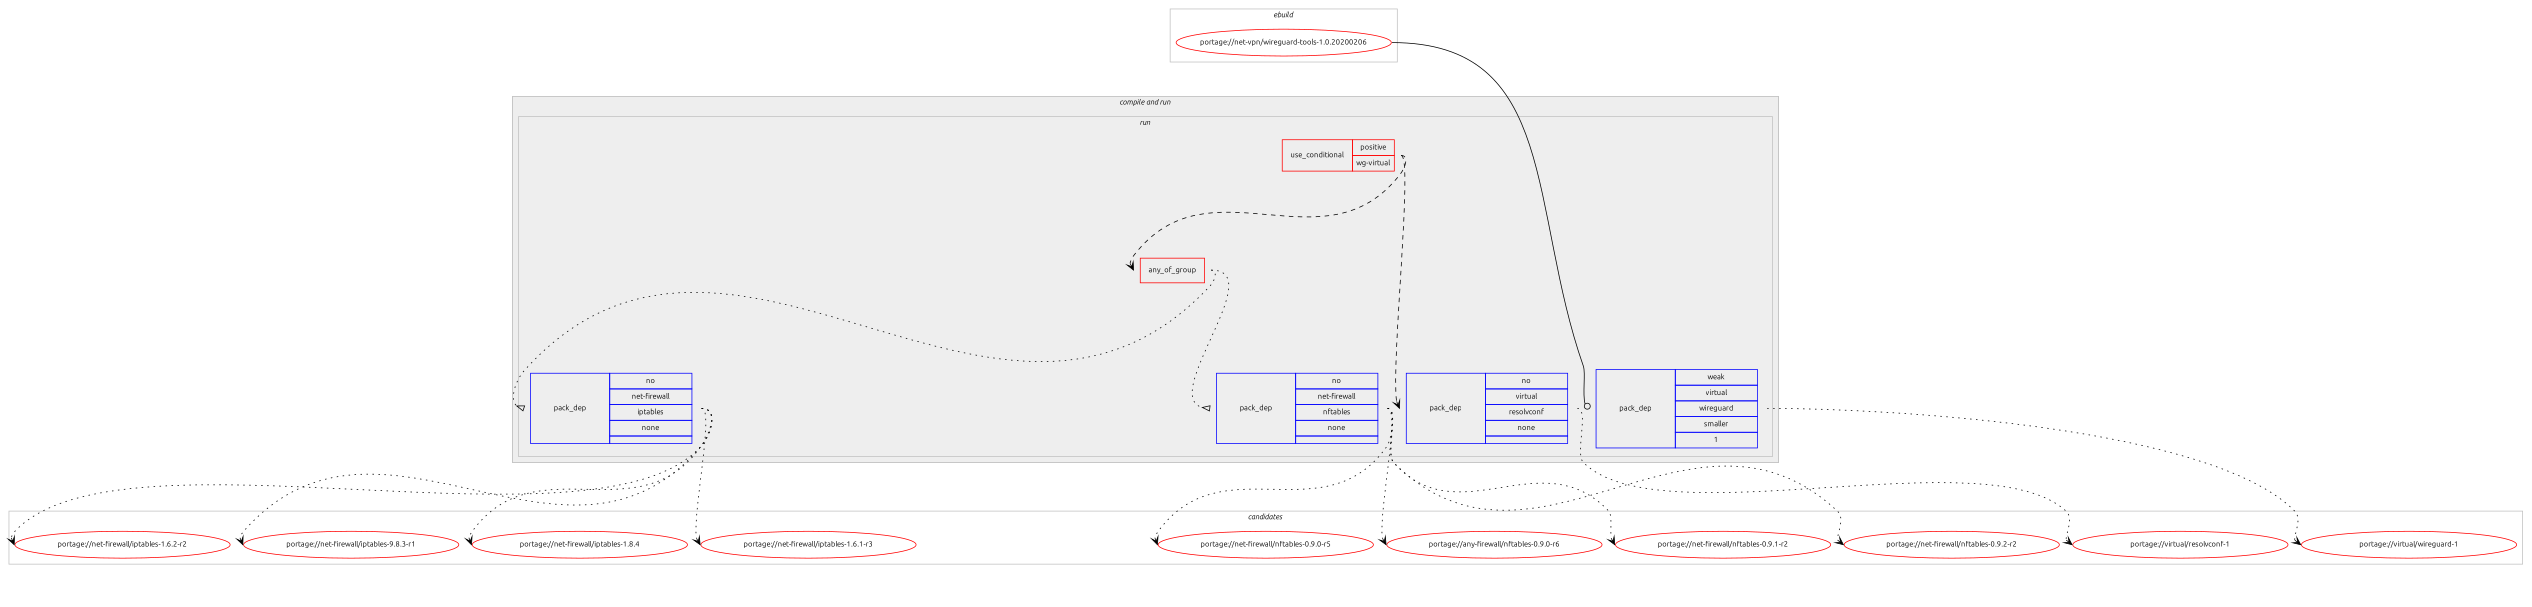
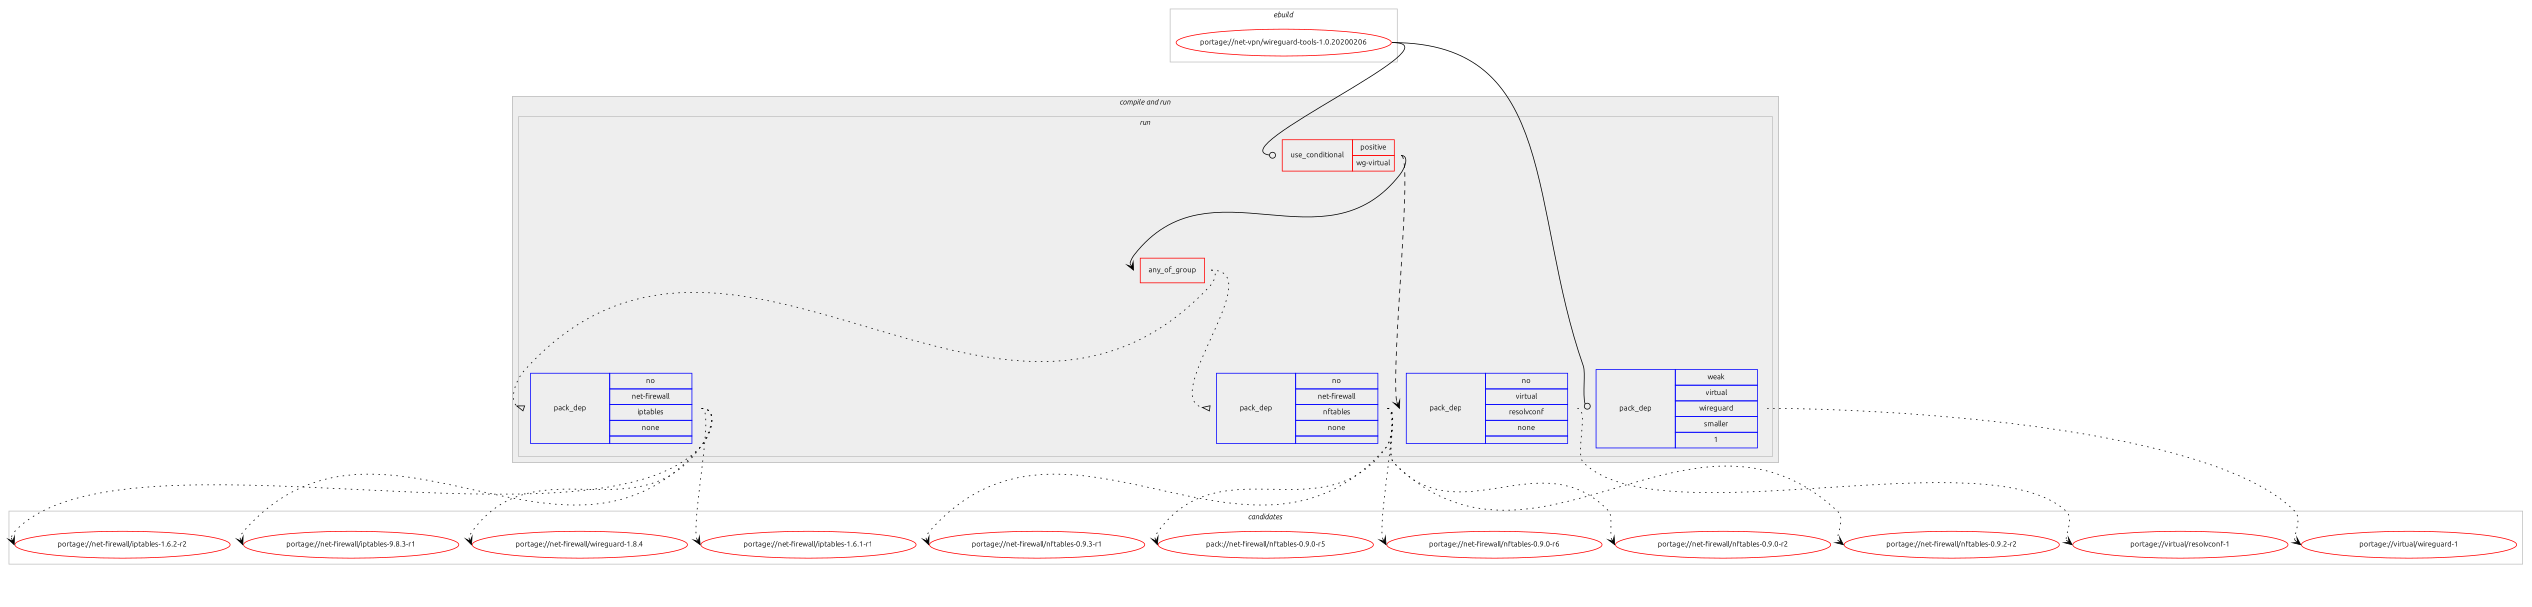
  digraph {
    compound=true
    concentrate=true
    fontname=Ubuntu
    fontsize=10
    newrank=true
    rankdir=TB
    ranksep=1.5
    node [color=red fontname=Ubuntu fontsize=10]
    edge [arrowhead=vee fontname=Ubuntu headport=w style=dotted tailport=e weight=100]
    n1 [label="portage://net-vpn/wireguard-tools-1.0.20200206" width=4]
    n2 [color=blue label=<<TABLE BORDER="0" CELLBORDER="1" CELLSPACING="0" CELLPADDING="4" WIDTH="220"><TR><TD ROWSPAN="6" CELLPADDING="30">pack_dep</TD></TR><TR><TD WIDTH="110">no</TD></TR><TR><TD>net-firewall</TD></TR><TR><TD>nftables</TD></TR><TR><TD>none</TD></TR><TR><TD></TD></TR></TABLE>> shape=none]
    n3 [color=blue label=<<TABLE BORDER="0" CELLBORDER="1" CELLSPACING="0" CELLPADDING="4" WIDTH="220"><TR><TD ROWSPAN="6" CELLPADDING="30">pack_dep</TD></TR><TR><TD WIDTH="110">no</TD></TR><TR><TD>net-firewall</TD></TR><TR><TD>iptables</TD></TR><TR><TD>none</TD></TR><TR><TD></TD></TR></TABLE>> shape=none]
    n4 [label=<<TABLE BORDER="0" CELLBORDER="1" CELLSPACING="0" CELLPADDING="4"><TR><TD CELLPADDING="10">any_of_group</TD></TR></TABLE>> shape=none]
    n5 [color=blue label=<<TABLE BORDER="0" CELLBORDER="1" CELLSPACING="0" CELLPADDING="4" WIDTH="220"><TR><TD ROWSPAN="6" CELLPADDING="30">pack_dep</TD></TR><TR><TD WIDTH="110">no</TD></TR><TR><TD>virtual</TD></TR><TR><TD>resolvconf</TD></TR><TR><TD>none</TD></TR><TR><TD></TD></TR></TABLE>> shape=none]
    n6 [label=<<TABLE BORDER="0" CELLBORDER="1" CELLSPACING="0" CELLPADDING="4"><TR><TD ROWSPAN="3" CELLPADDING="10">use_conditional</TD></TR><TR><TD>positive</TD></TR><TR><TD>wg-virtual</TD></TR></TABLE>> shape=none]
    n7 [color=blue label=<<TABLE BORDER="0" CELLBORDER="1" CELLSPACING="0" CELLPADDING="4" WIDTH="220"><TR><TD ROWSPAN="6" CELLPADDING="30">pack_dep</TD></TR><TR><TD WIDTH="110">weak</TD></TR><TR><TD>virtual</TD></TR><TR><TD>wireguard</TD></TR><TR><TD>smaller</TD></TR><TR><TD>1</TD></TR></TABLE>> shape=none]
+   n8 [label="portage://net-firewall/nftables-0.9.3-r1" width=4]
    n9 [label="portage://net-firewall/nftables-0.9.2-r2" width=4]
-   n10 [label="portage://net-firewall/nftables-0.9.1-r2" width=4]
-   n11 [label="portage://any-firewall/nftables-0.9.0-r6" width=4]
-   n12 [label="portage://net-firewall/nftables-0.9.0-r5" width=4]
-   n13 [label="portage://net-firewall/iptables-1.8.4" width=4]
+   n10 [label="portage://net-firewall/nftables-0.9.0-r2" width=4]
+   n11 [label="portage://net-firewall/nftables-0.9.0-r6" width=4]
+   n12 [label="pack://net-firewall/nftables-0.9.0-r5" width=4]
+   n13 [label="portage://net-firewall/wireguard-1.8.4" width=4]
    n14 [label="portage://net-firewall/iptables-9.8.3-r1" width=4]
    n15 [label="portage://net-firewall/iptables-1.6.2-r2" width=4]
-   n16 [label="portage://net-firewall/iptables-1.6.1-r3" width=4]
+   n16 [label="portage://net-firewall/iptables-1.6.1-r1" width=4]
    n17 [label="portage://virtual/resolvconf-1" width=4]
    n18 [label="portage://virtual/wireguard-1" width=4]
    subgraph cluster_1 {
      color=gray
      label=<<i>ebuild</i>>
      rank=same
      n1
    }
    subgraph cluster_2 {
      color=gray
      label=<<i>dependencies</i>>
      subgraph cluster_3 {
        color=gray
        fillcolor="#eeeeee"
        label=<<i>compile</i>>
        style=filled
      }
      subgraph cluster_4 {
        color=gray
        fillcolor="#eeeeee"
        label=<<i>compile and run</i>>
        style=filled
      }
      subgraph cluster_5 {
        color=gray
        fillcolor="#eeeeee"
        label=<<i>run</i>>
        style=filled
        subgraph sub_6 {
          color=gray
          fillcolor="#eeeeee"
          label=<<i>run</i>>
          style=filled
          n6
          subgraph sub_7 {
            color=gray
            fillcolor="#eeeeee"
            label=<<i>run</i>>
            style=filled
            n4
            subgraph sub_8 {
              color=gray
              fillcolor="#eeeeee"
              label=<<i>run</i>>
              style=filled
              n2
            }
            subgraph sub_9 {
              color=gray
              fillcolor="#eeeeee"
              label=<<i>run</i>>
              style=filled
              n3
            }
          }
          subgraph sub_10 {
            color=gray
            fillcolor="#eeeeee"
            label=<<i>run</i>>
            style=filled
            n5
          }
        }
        subgraph sub_11 {
          color=gray
          fillcolor="#eeeeee"
          label=<<i>run</i>>
          style=filled
          n7
        }
      }
    }
    subgraph cluster_12 {
      color=gray
      label=<<i>candidates</i>>
      rank=same
      subgraph sub_13 {
        color=black
        label=<<i>candidates</i>>
        nodesep=1
        rank=same
+       n8
        n9
        n10
        n11
        n12
      }
      subgraph sub_14 {
        color=black
        label=<<i>candidates</i>>
        nodesep=1
        rank=same
        n13
        n14
        n15
        n16
      }
      subgraph sub_15 {
        color=black
        label=<<i>candidates</i>>
        nodesep=1
        rank=same
        n17
      }
      subgraph sub_16 {
        color=black
        label=<<i>candidates</i>>
        nodesep=1
        rank=same
        n18
      }
    }
+   n1 -> n6 [arrowhead=odot style=solid weight=20]
    n1 -> n7 [arrowhead=odot style=solid weight=20]
+   n2 -> n8
    n2 -> n9
    n2 -> n10
    n2 -> n11
    n2 -> n12
    n3 -> n13
    n3 -> n14
    n3 -> n15
    n3 -> n16
    n4 -> n2 [arrowhead=oinv weight=20]
    n4 -> n3 [arrowhead=oinv weight=20]
    n5 -> n17
-   n6 -> n4 [style=dashed weight=20]
+   n6 -> n4 [style=solid weight=20]
    n6 -> n5 [style=dashed weight=20]
    n7 -> n18
  }
